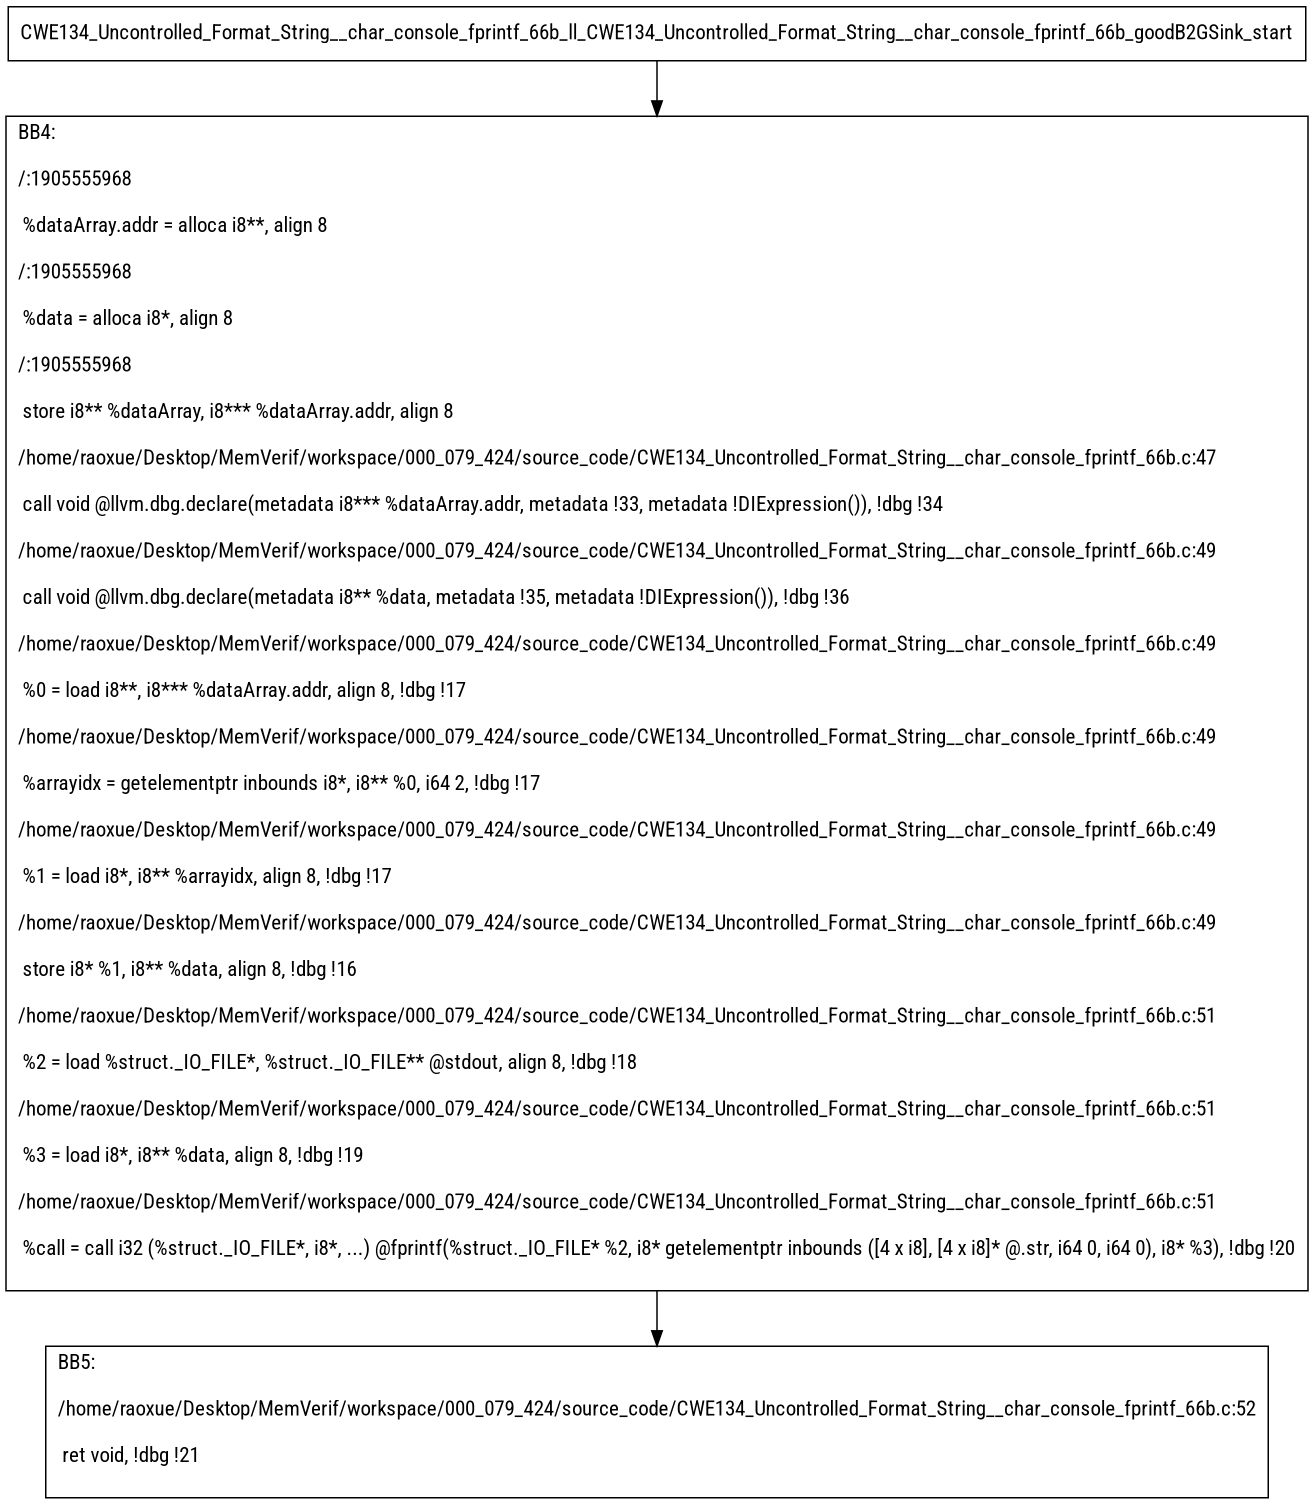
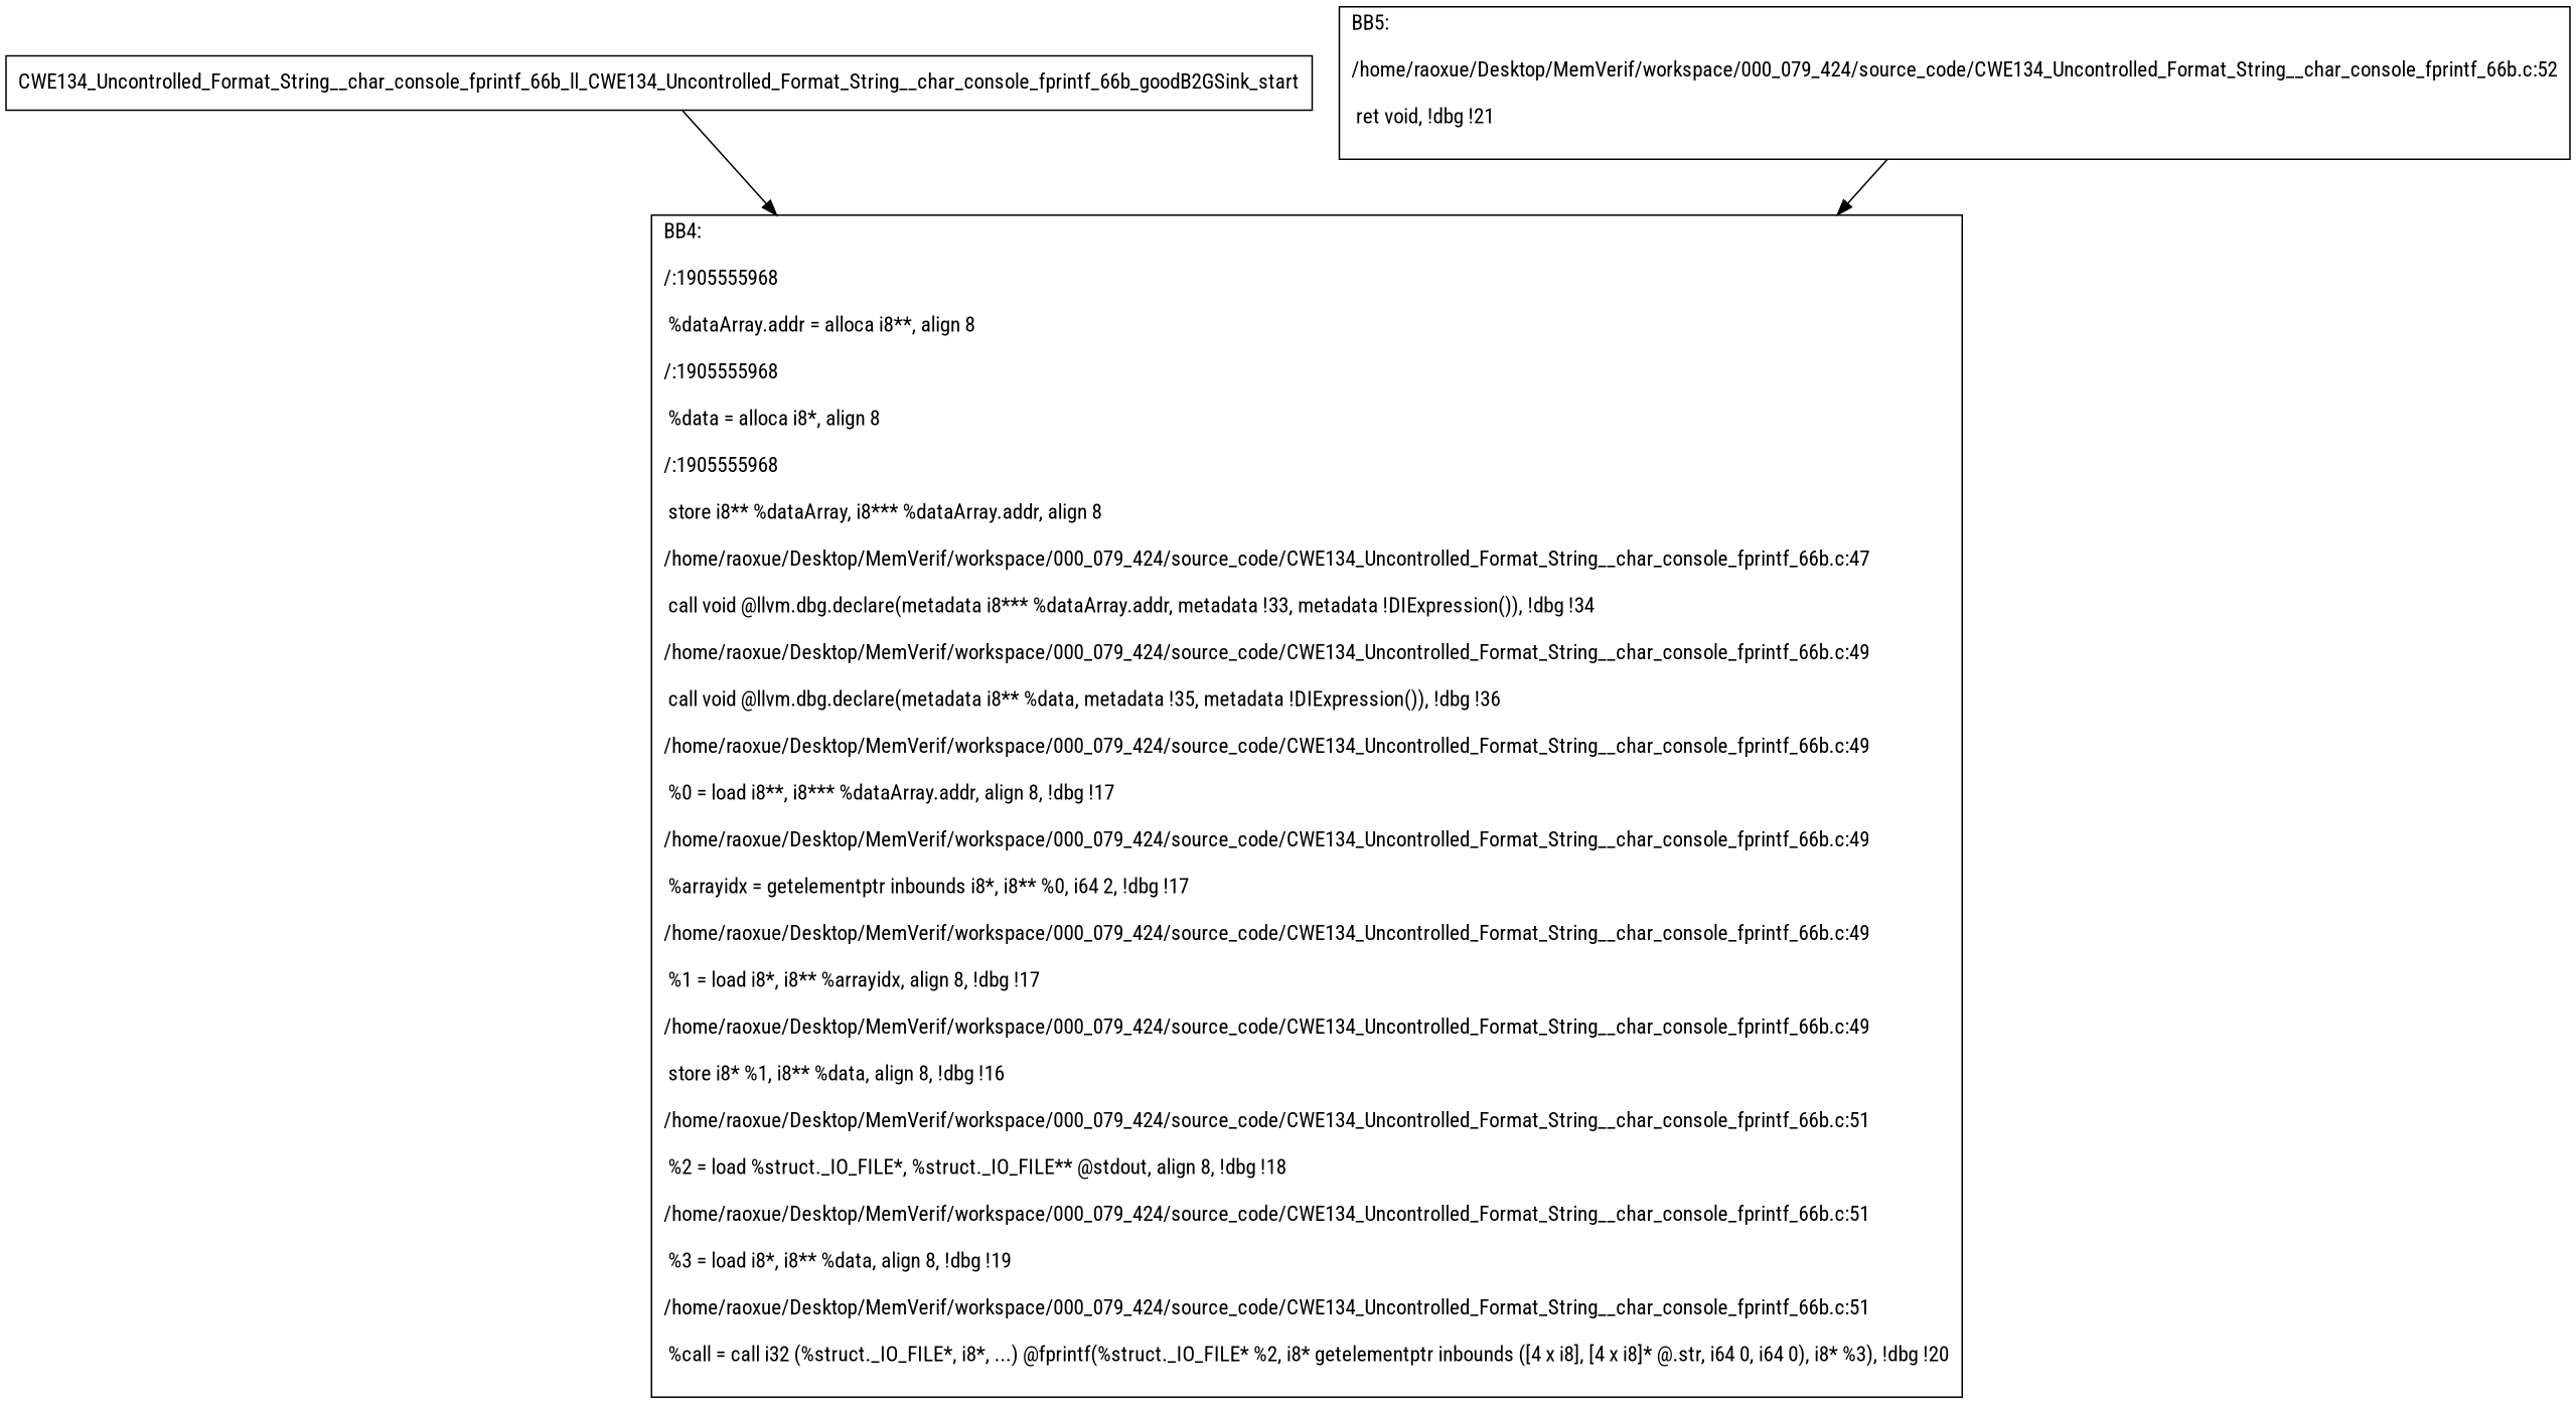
  digraph {
    fontname="Roboto Condensed"
    node [shape=record fontname="Roboto Condensed"]
    edge [fontname="Roboto Condensed"]
    n1 [label="{CWE134_Uncontrolled_Format_String__char_console_fprintf_66b_ll_CWE134_Uncontrolled_Format_String__char_console_fprintf_66b_goodB2GSink_start}"]
    n2 [label="{BB4:\l\l/:1905555968\l\n  %dataArray.addr = alloca i8**, align 8\l\n/:1905555968\l\n  %data = alloca i8*, align 8\l\n/:1905555968\l\n  store i8** %dataArray, i8*** %dataArray.addr, align 8\l\n/home/raoxue/Desktop/MemVerif/workspace/000_079_424/source_code/CWE134_Uncontrolled_Format_String__char_console_fprintf_66b.c:47\l\n  call void @llvm.dbg.declare(metadata i8*** %dataArray.addr, metadata !33, metadata !DIExpression()), !dbg !34\l\n/home/raoxue/Desktop/MemVerif/workspace/000_079_424/source_code/CWE134_Uncontrolled_Format_String__char_console_fprintf_66b.c:49\l\n  call void @llvm.dbg.declare(metadata i8** %data, metadata !35, metadata !DIExpression()), !dbg !36\l\n/home/raoxue/Desktop/MemVerif/workspace/000_079_424/source_code/CWE134_Uncontrolled_Format_String__char_console_fprintf_66b.c:49\l\n  %0 = load i8**, i8*** %dataArray.addr, align 8, !dbg !17\l\n/home/raoxue/Desktop/MemVerif/workspace/000_079_424/source_code/CWE134_Uncontrolled_Format_String__char_console_fprintf_66b.c:49\l\n  %arrayidx = getelementptr inbounds i8*, i8** %0, i64 2, !dbg !17\l\n/home/raoxue/Desktop/MemVerif/workspace/000_079_424/source_code/CWE134_Uncontrolled_Format_String__char_console_fprintf_66b.c:49\l\n  %1 = load i8*, i8** %arrayidx, align 8, !dbg !17\l\n/home/raoxue/Desktop/MemVerif/workspace/000_079_424/source_code/CWE134_Uncontrolled_Format_String__char_console_fprintf_66b.c:49\l\n  store i8* %1, i8** %data, align 8, !dbg !16\l\n/home/raoxue/Desktop/MemVerif/workspace/000_079_424/source_code/CWE134_Uncontrolled_Format_String__char_console_fprintf_66b.c:51\l\n  %2 = load %struct._IO_FILE*, %struct._IO_FILE** @stdout, align 8, !dbg !18\l\n/home/raoxue/Desktop/MemVerif/workspace/000_079_424/source_code/CWE134_Uncontrolled_Format_String__char_console_fprintf_66b.c:51\l\n  %3 = load i8*, i8** %data, align 8, !dbg !19\l\n/home/raoxue/Desktop/MemVerif/workspace/000_079_424/source_code/CWE134_Uncontrolled_Format_String__char_console_fprintf_66b.c:51\l\n  %call = call i32 (%struct._IO_FILE*, i8*, ...) @fprintf(%struct._IO_FILE* %2, i8* getelementptr inbounds ([4 x i8], [4 x i8]* @.str, i64 0, i64 0), i8* %3), !dbg !20\l\n}"]
    n3 [label="{BB5:\l\l/home/raoxue/Desktop/MemVerif/workspace/000_079_424/source_code/CWE134_Uncontrolled_Format_String__char_console_fprintf_66b.c:52\l\n  ret void, !dbg !21\l\n}"]
    n1 -> n2
-   n2 -> n3
+   n3 -> n2
  }
